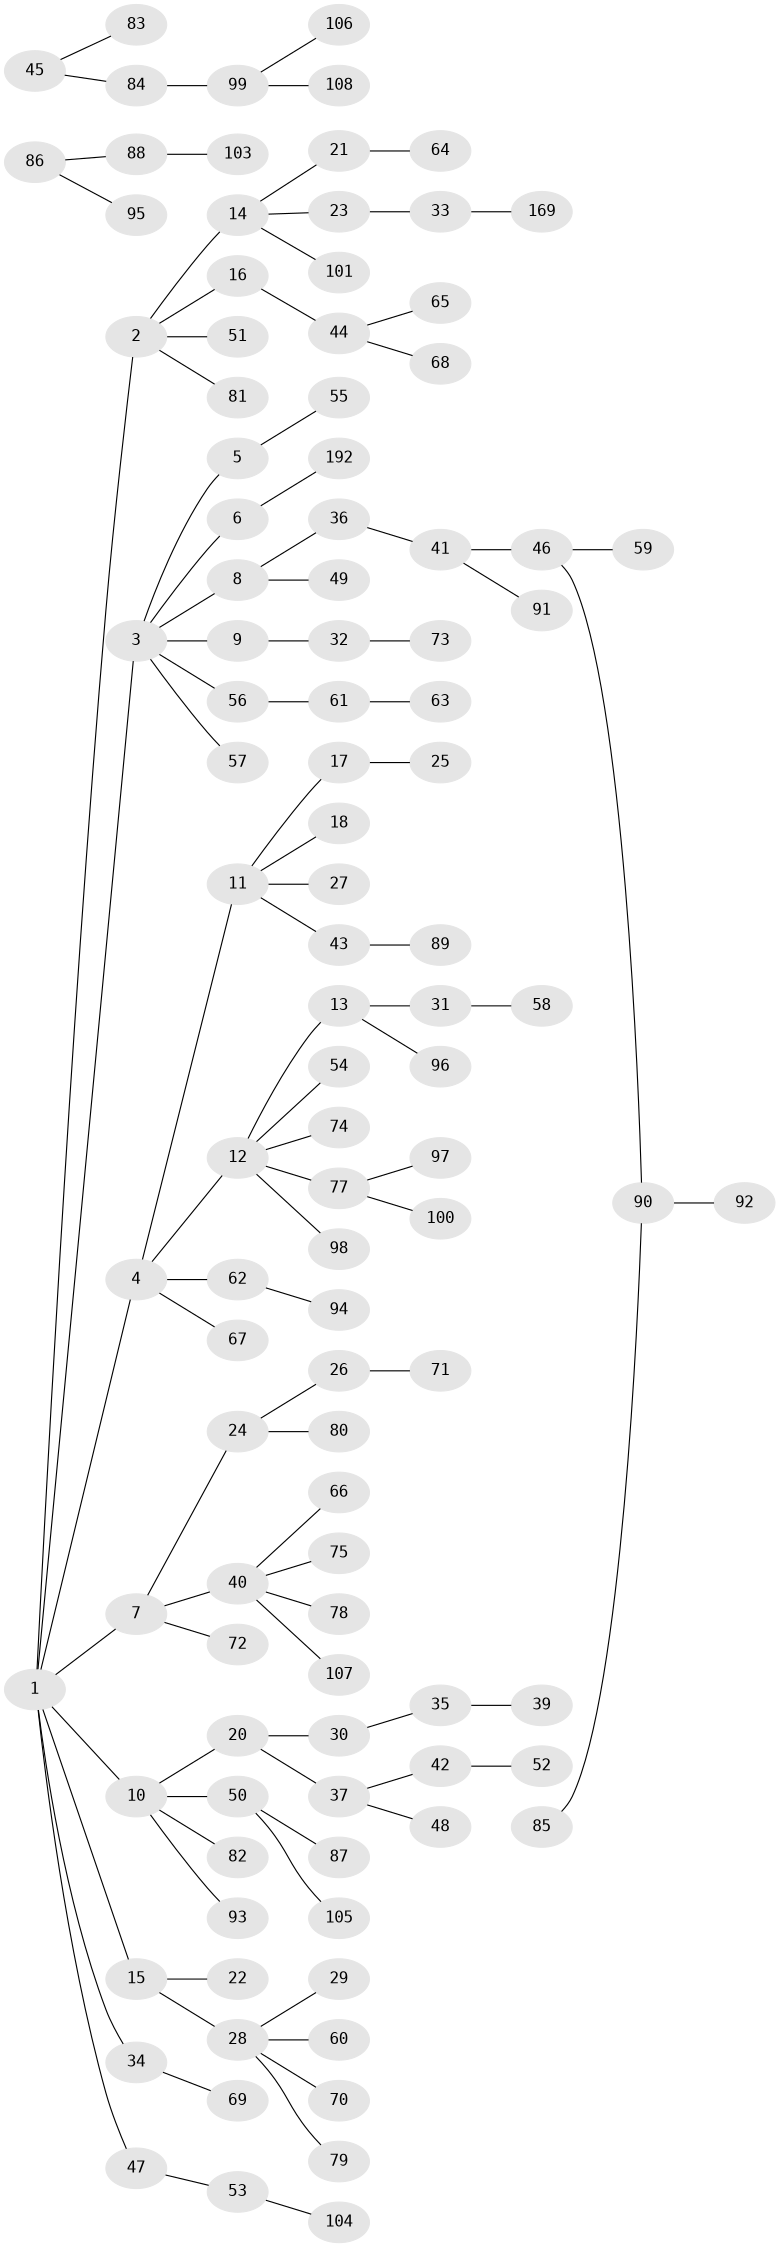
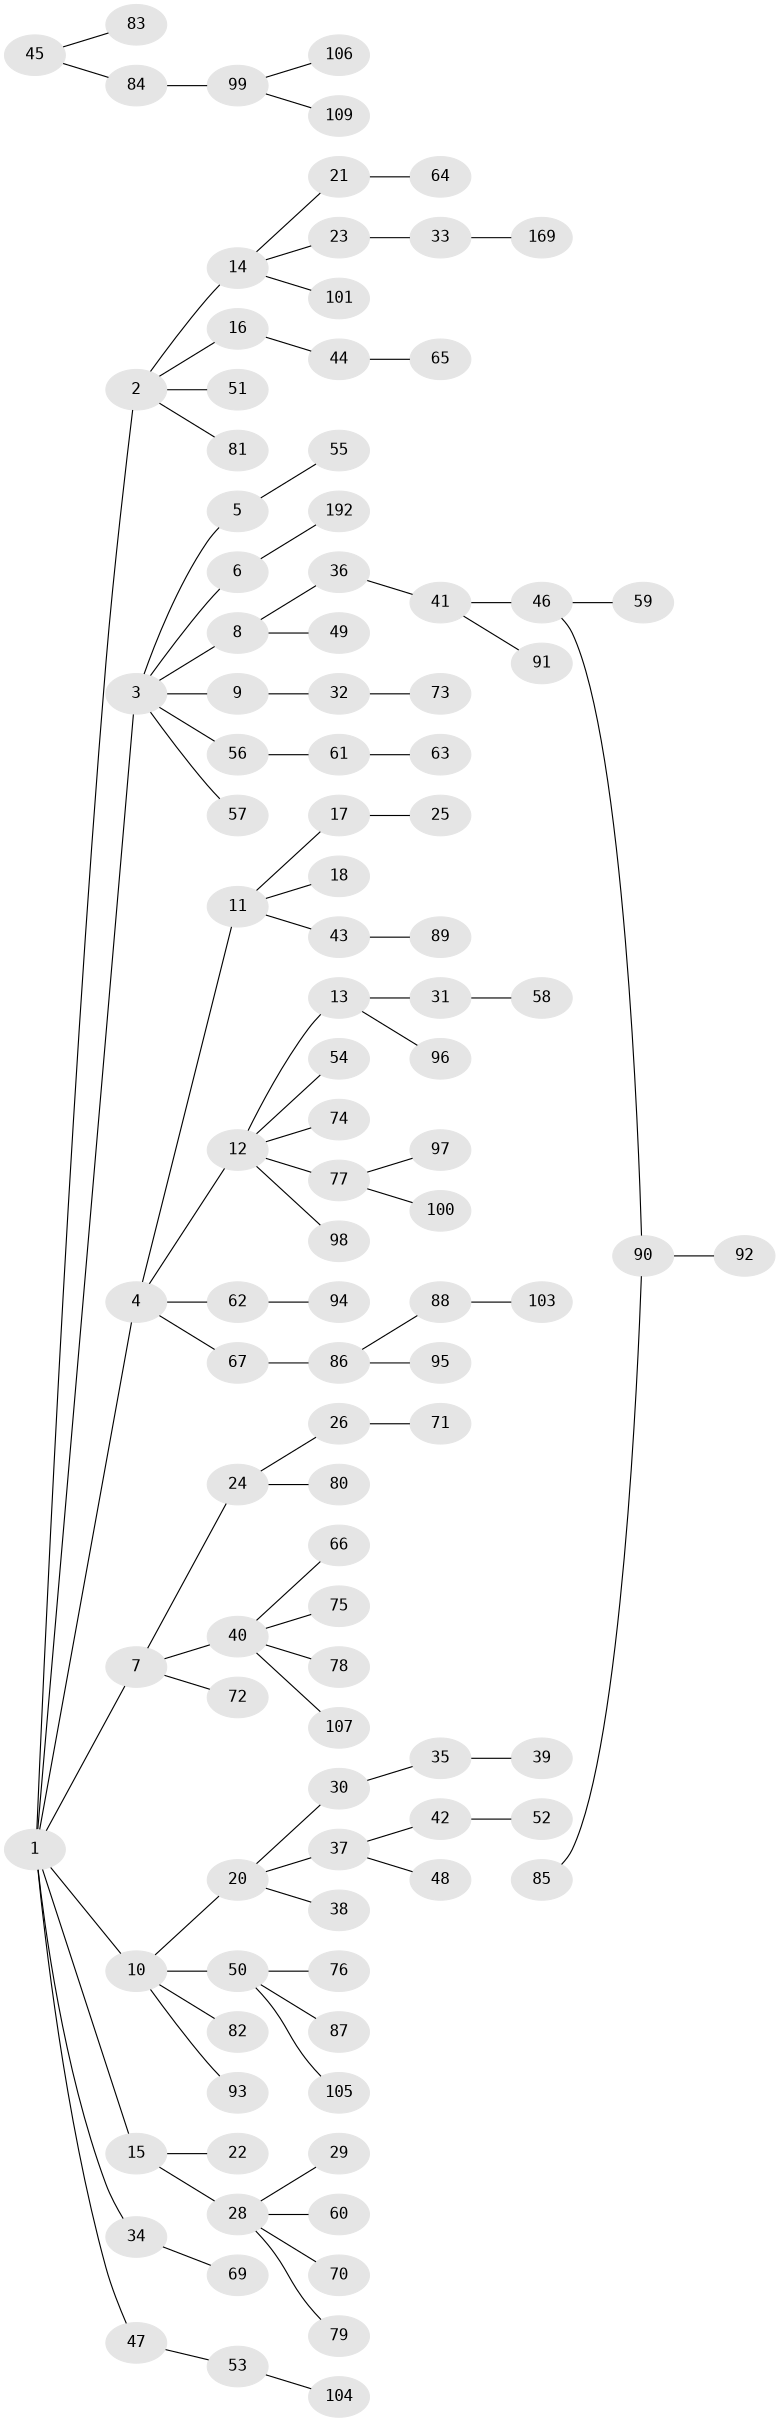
  graph {
    fontname="DejaVu Sans Mono"
    rankdir=LR
    node [color=gray90 fontname="DejaVu Sans Mono" style=filled]
    edge [fontname="DejaVu Sans Mono"]
    1
    2
    3
    4
    7
    10
    15
    34
    47
    14
    16
    51
    81
    5
    6
    8
    9
    56
    57
    11
    12
    62
    67
    24
    40
    72
    20
    50
    82
    93
    22
    28
    69
    53
    21
    23
    101
    44
    55
    n40 [label=192]
    36
    49
    32
    61
    17
    18
-   27
    43
    13
    54
    74
    77
    98
    94
    86
    26
    80
    66
    75
    78
    107
    41
    73
    30
    37
+   38
+   76
    87
    105
    25
    89
    31
    96
    97
    100
    58
    64
    33
    29
    60
    70
    79
    65
-   68
    45
    83
    84
    35
    42
    48
    n91 [label=169]
    71
    39
    46
    91
    52
    59
    90
    99
    85
    104
    63
    88
    95
    106
-   108
+   108 [label=109]
    92
    103
    1 -- 2
    1 -- 3
    1 -- 4
    1 -- 7
    1 -- 10
    1 -- 15
    1 -- 34
    1 -- 47
    2 -- 14
    2 -- 16
    2 -- 51
    2 -- 81
    3 -- 5
    3 -- 6
    3 -- 8
    3 -- 9
    3 -- 56
    3 -- 57
    4 -- 11
    4 -- 12
    4 -- 62
    4 -- 67
    7 -- 24
    7 -- 40
    7 -- 72
    10 -- 20
    10 -- 50
    10 -- 82
    10 -- 93
    15 -- 22
    15 -- 28
    34 -- 69
    47 -- 53
    14 -- 21
    14 -- 23
    14 -- 101
    16 -- 44
    5 -- 55
    6 -- n40
    8 -- 36
    8 -- 49
    9 -- 32
    56 -- 61
    11 -- 17
    11 -- 18
-   11 -- 27
    11 -- 43
    12 -- 13
    12 -- 54
    12 -- 74
    12 -- 77
    12 -- 98
    62 -- 94
+   67 -- 86
    24 -- 26
    24 -- 80
    40 -- 66
    40 -- 75
    40 -- 78
    40 -- 107
    20 -- 30
    20 -- 37
+   20 -- 38
+   50 -- 76
    50 -- 87
    50 -- 105
    28 -- 29
    28 -- 60
    28 -- 70
    28 -- 79
    53 -- 104
    21 -- 64
    23 -- 33
    44 -- 65
-   44 -- 68
    36 -- 41
    32 -- 73
    61 -- 63
    17 -- 25
    43 -- 89
    13 -- 31
    13 -- 96
    77 -- 97
    77 -- 100
    86 -- 88
    86 -- 95
    26 -- 71
    41 -- 46
    41 -- 91
    30 -- 35
    37 -- 42
    37 -- 48
    31 -- 58
    33 -- n91
    45 -- 83
    45 -- 84
    84 -- 99
    35 -- 39
    42 -- 52
    46 -- 59
    46 -- 90
    90 -- 92
    99 -- 106
    99 -- 108
    85 -- 90
    88 -- 103
  }
